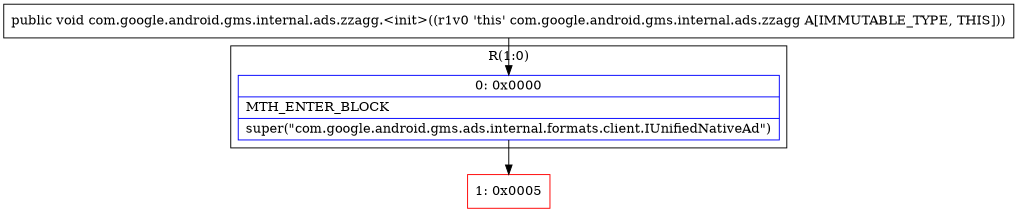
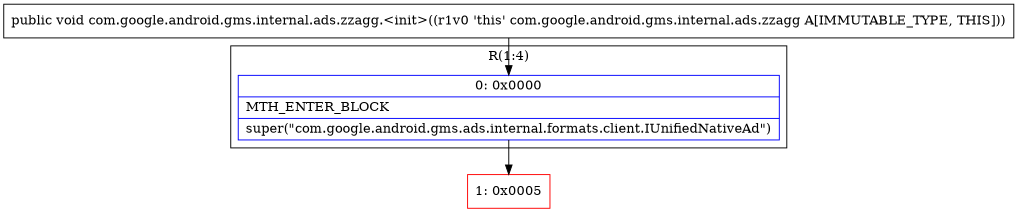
  digraph {
    node [shape=record]
    n1 [color=blue label="{0\:\ 0x0000|MTH_ENTER_BLOCK\l|super(\"com.google.android.gms.ads.internal.formats.client.IUnifiedNativeAd\")\l}"]
    n2 [color=red label="{1\:\ 0x0005}"]
    n3 [label="{public void com.google.android.gms.internal.ads.zzagg.\<init\>((r1v0 'this' com.google.android.gms.internal.ads.zzagg A[IMMUTABLE_TYPE, THIS])) }"]
    subgraph cluster_1 {
-     label="R(1:0)"
+     label="R(1:4)"
      n1
    }
    n1 -> n2
    n3 -> n1
  }
